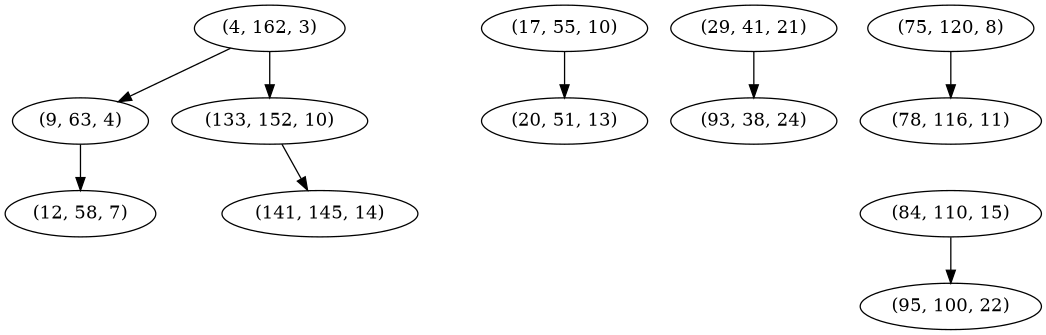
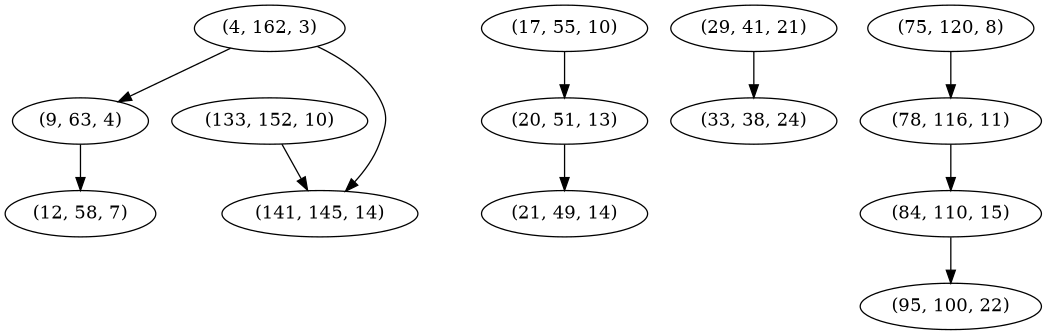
  digraph {
    "(4, 162, 3)"
    "(9, 63, 4)"
    "(133, 152, 10)"
    "(12, 58, 7)"
    "(141, 145, 14)"
    "(17, 55, 10)"
    "(20, 51, 13)"
+   "(21, 49, 14)"
    "(29, 41, 21)"
-   "(33, 38, 24)" [label="(93, 38, 24)"]
+   "(33, 38, 24)"
    "(75, 120, 8)"
    "(78, 116, 11)"
    "(84, 110, 15)"
    "(95, 100, 22)"
    "(4, 162, 3)" -> "(9, 63, 4)"
-   "(4, 162, 3)" -> "(133, 152, 10)"
+   "(4, 162, 3)" -> "(141, 145, 14)"
    "(9, 63, 4)" -> "(12, 58, 7)"
    "(133, 152, 10)" -> "(141, 145, 14)"
    "(17, 55, 10)" -> "(20, 51, 13)"
+   "(20, 51, 13)" -> "(21, 49, 14)"
    "(29, 41, 21)" -> "(33, 38, 24)"
    "(75, 120, 8)" -> "(78, 116, 11)"
+   "(78, 116, 11)" -> "(84, 110, 15)"
    "(84, 110, 15)" -> "(95, 100, 22)"
  }
